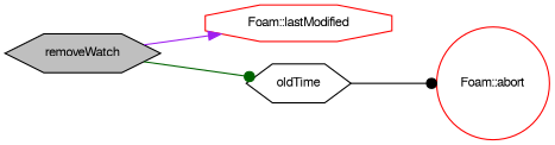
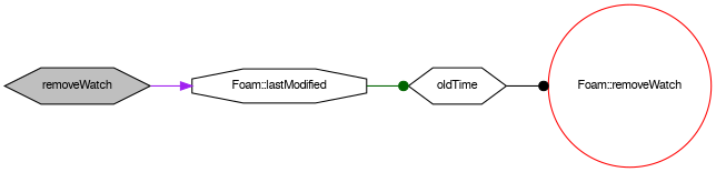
  digraph {
    rankdir=LR
    node [color=black fontname=FreeSans fontsize=10 shape=hexagon]
    edge [arrowhead=dot fontname=FreeSans fontsize=10 labelfontname=FreeSans labelfontsize=10 style=solid]
    n1 [fillcolor=grey75 fontcolor=black height=0.2 label=removeWatch style=filled width=0.4]
-   n2 [color=red height=0.2 label="Foam::lastModified" shape=octagon width=0.4]
+   n2 [height=0.2 label="Foam::lastModified" shape=octagon width=0.4]
    n3 [height=0.2 label=oldTime width=0.4]
-   n4 [color=red height=0.2 label="Foam::abort" shape=circle width=0.4]
+   n4 [color=red height=0.2 label="Foam::removeWatch" shape=circle width=0.4]
    n1 -> n2 [arrowhead=normal color=purple]
-   n1 -> n3 [color=darkgreen]
+   n2 -> n3 [color=darkgreen]
    n3 -> n4 [color=black]
  }
